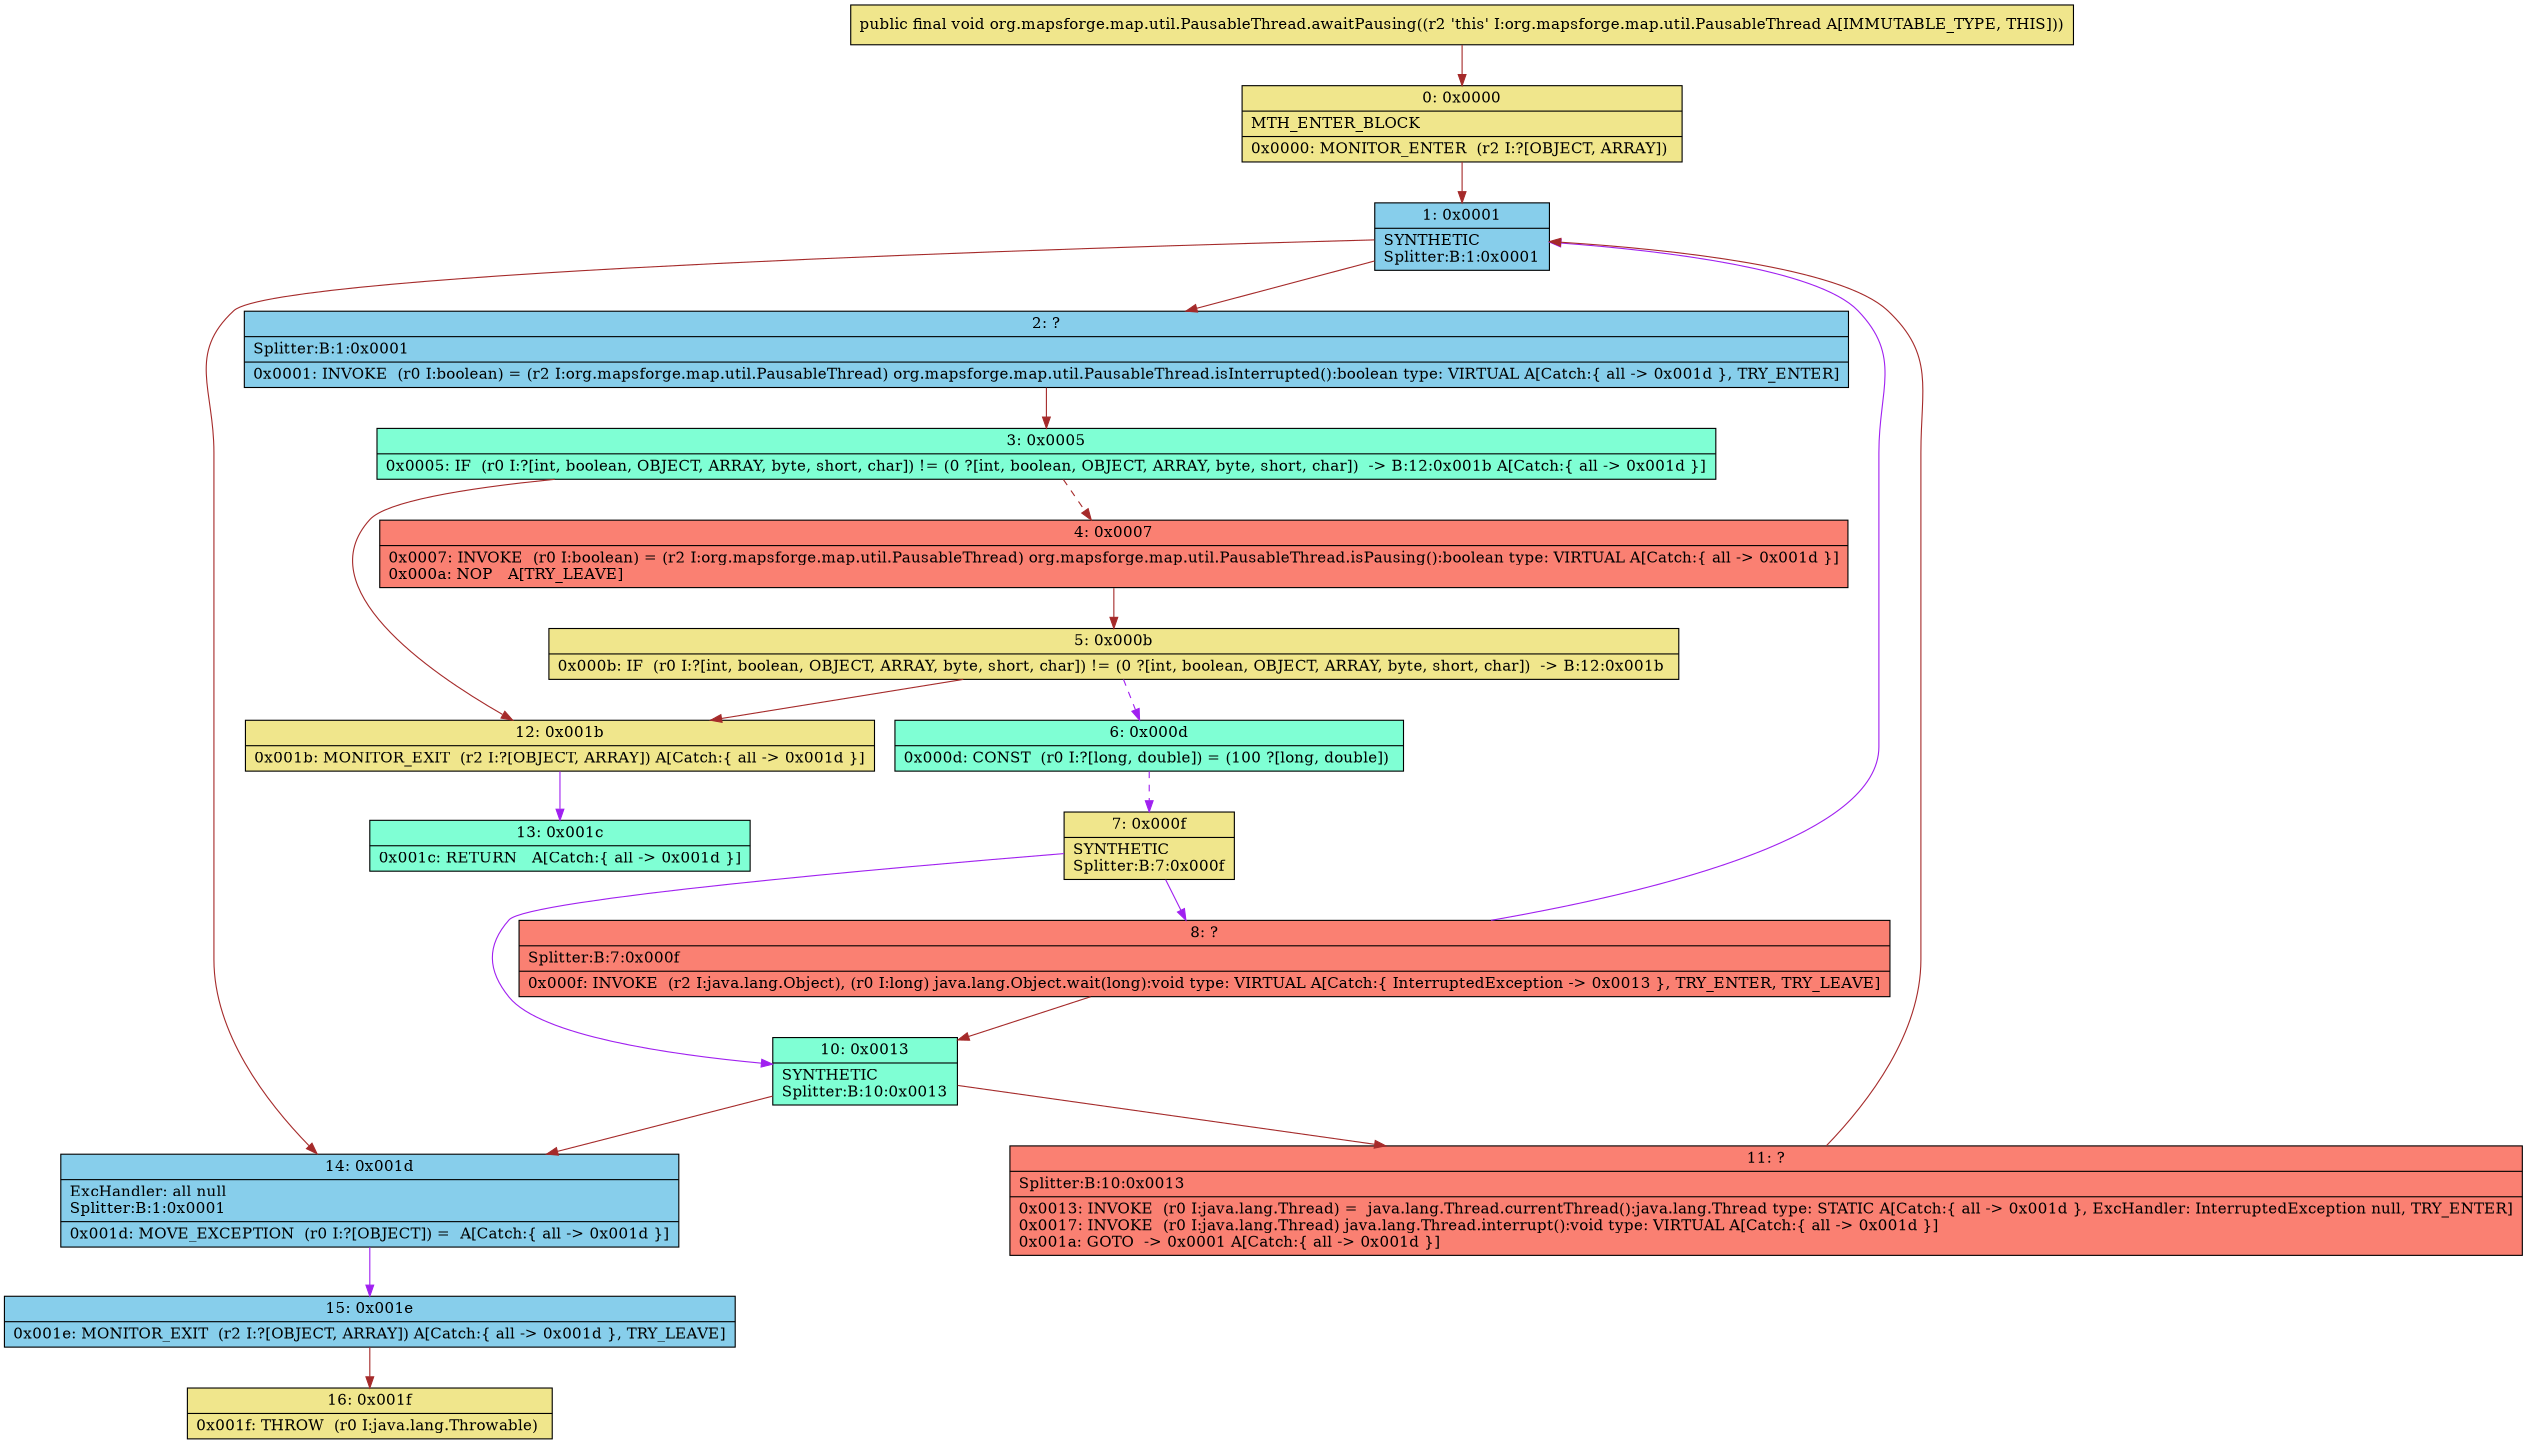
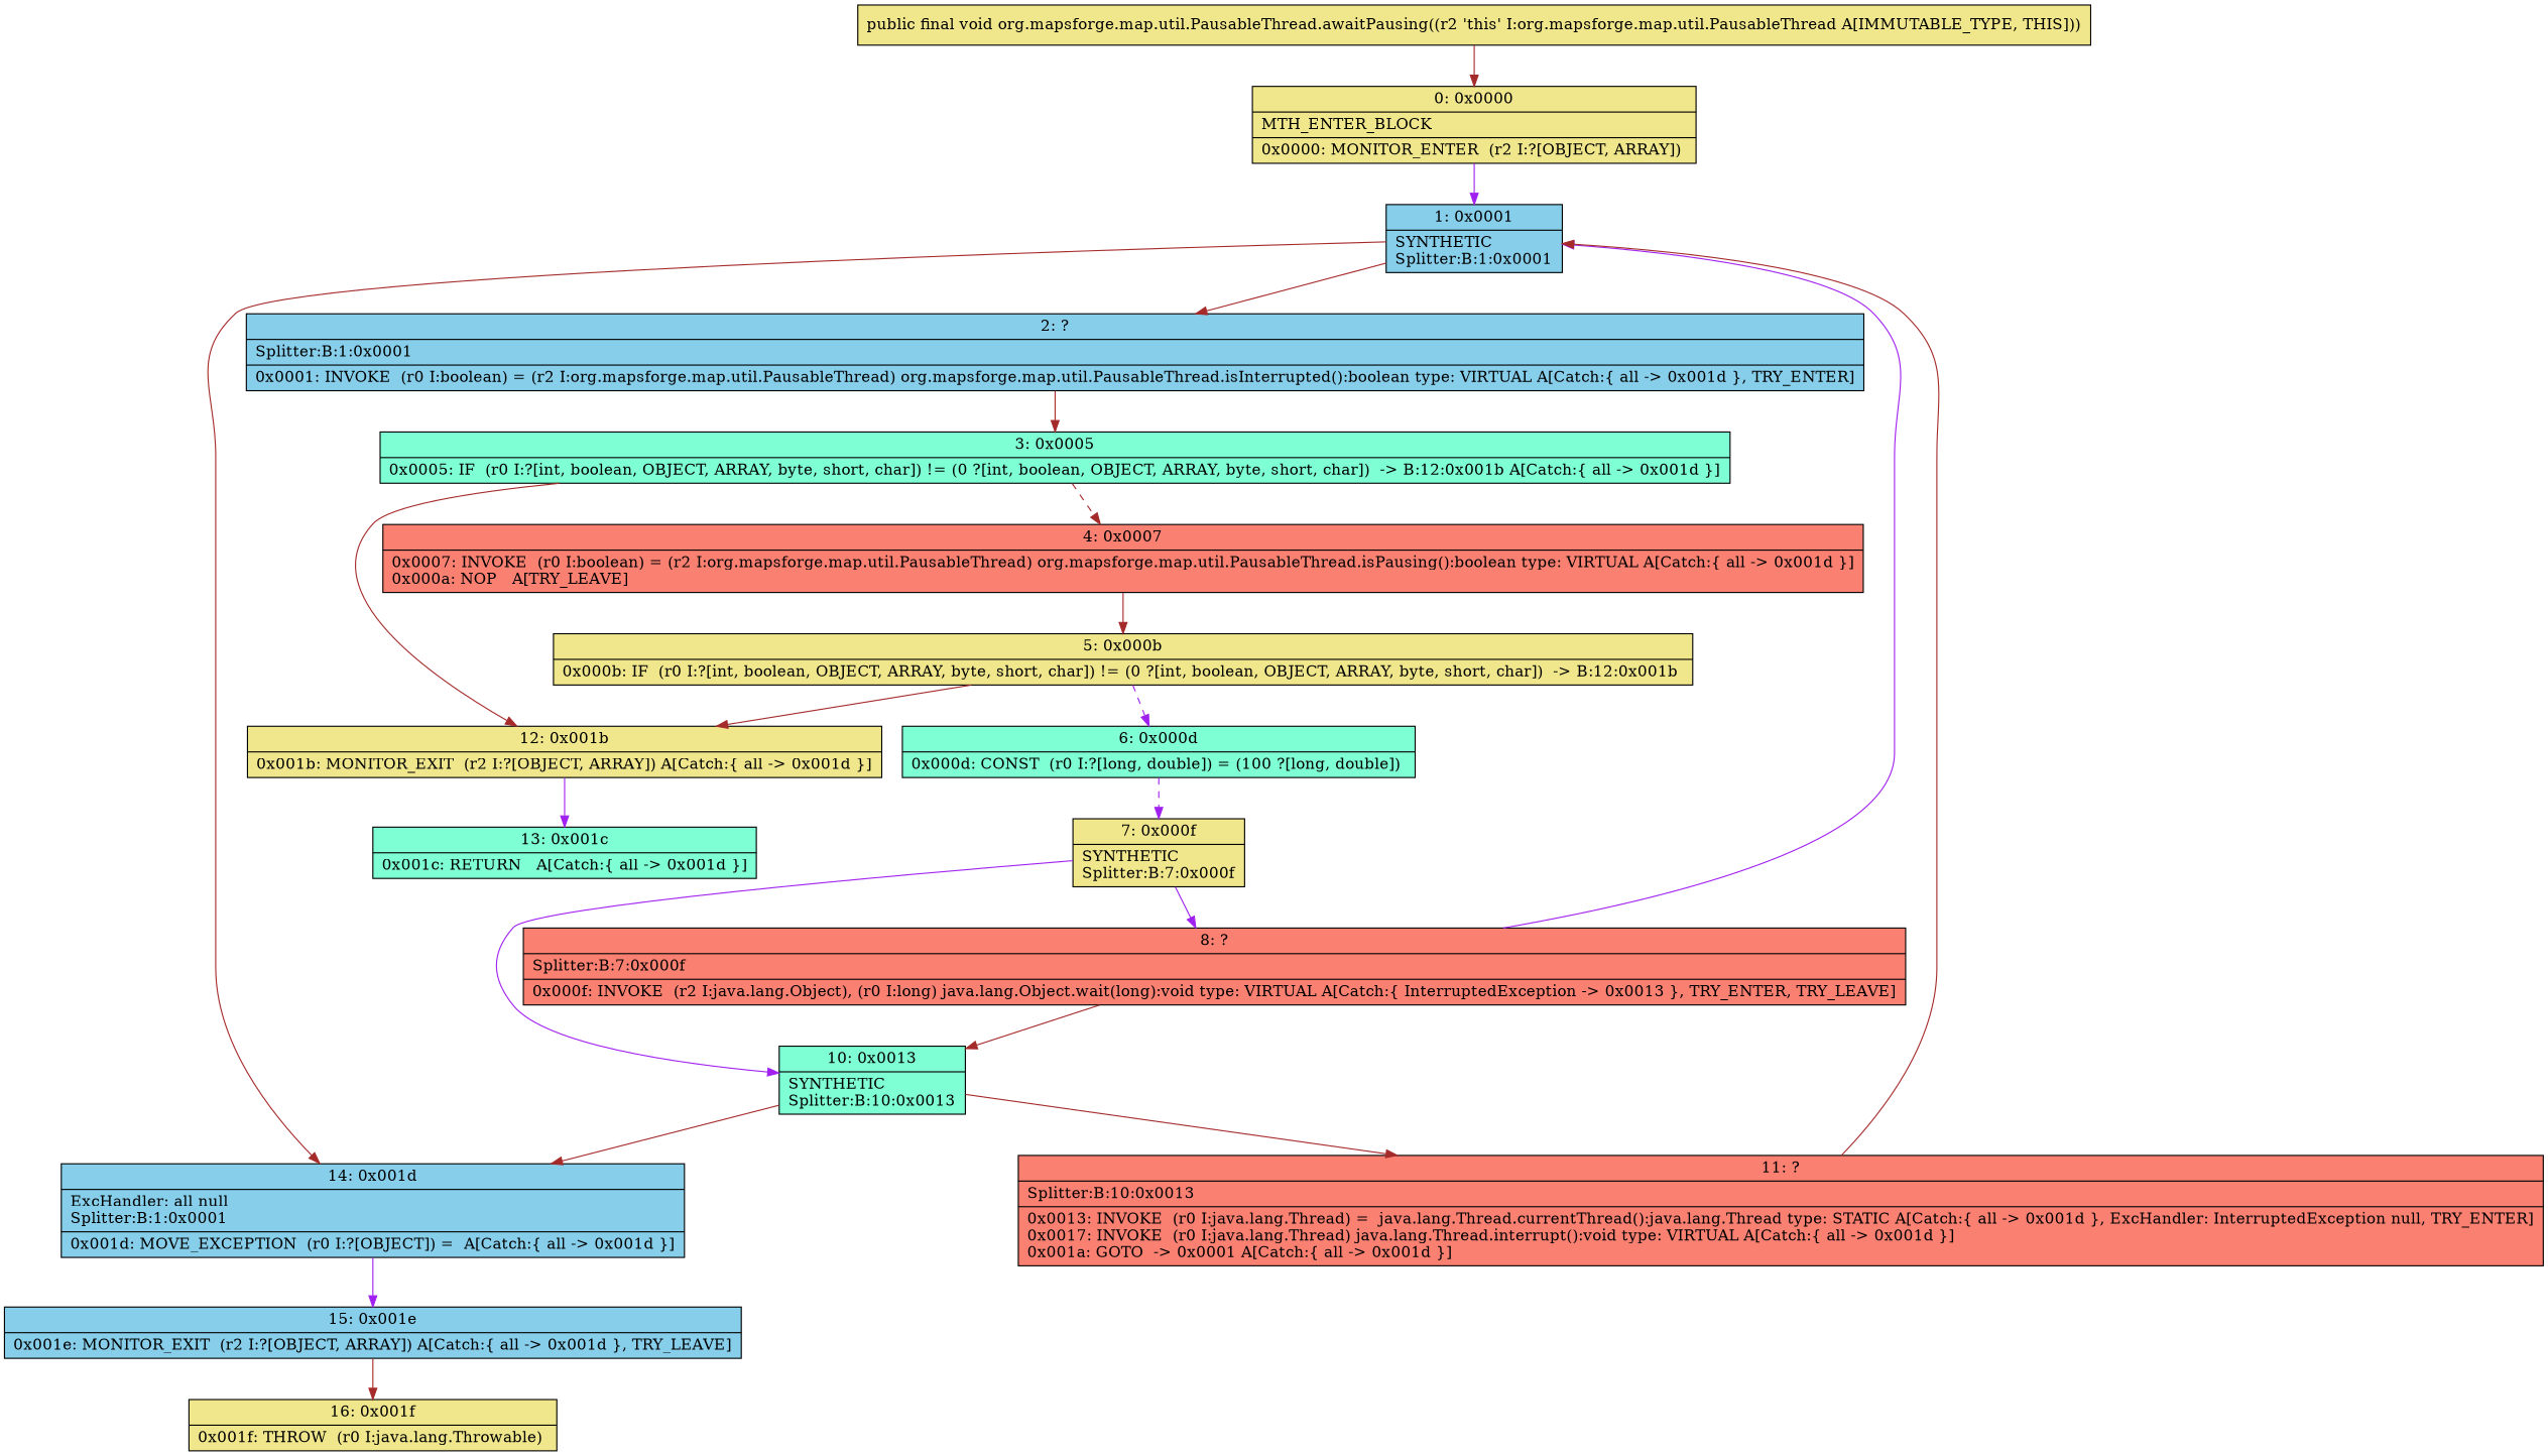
  digraph {
    node [fillcolor=khaki shape=record style=filled]
    edge [color=brown]
    n1 [label="{0\:\ 0x0000|MTH_ENTER_BLOCK\l|0x0000: MONITOR_ENTER  (r2 I:?[OBJECT, ARRAY]) \l}"]
    n2 [fillcolor=skyblue label="{1\:\ 0x0001|SYNTHETIC\lSplitter:B:1:0x0001\l}"]
    n3 [fillcolor=skyblue label="{2\:\ ?|Splitter:B:1:0x0001\l|0x0001: INVOKE  (r0 I:boolean) = (r2 I:org.mapsforge.map.util.PausableThread) org.mapsforge.map.util.PausableThread.isInterrupted():boolean type: VIRTUAL A[Catch:\{ all \-\> 0x001d \}, TRY_ENTER]\l}"]
    n4 [fillcolor=skyblue label="{14\:\ 0x001d|ExcHandler: all null\lSplitter:B:1:0x0001\l|0x001d: MOVE_EXCEPTION  (r0 I:?[OBJECT]) =  A[Catch:\{ all \-\> 0x001d \}]\l}"]
    n5 [fillcolor=aquamarine label="{3\:\ 0x0005|0x0005: IF  (r0 I:?[int, boolean, OBJECT, ARRAY, byte, short, char]) != (0 ?[int, boolean, OBJECT, ARRAY, byte, short, char])  \-\> B:12:0x001b A[Catch:\{ all \-\> 0x001d \}]\l}"]
    n6 [fillcolor=skyblue label="{15\:\ 0x001e|0x001e: MONITOR_EXIT  (r2 I:?[OBJECT, ARRAY]) A[Catch:\{ all \-\> 0x001d \}, TRY_LEAVE]\l}"]
    n7 [fillcolor=salmon label="{4\:\ 0x0007|0x0007: INVOKE  (r0 I:boolean) = (r2 I:org.mapsforge.map.util.PausableThread) org.mapsforge.map.util.PausableThread.isPausing():boolean type: VIRTUAL A[Catch:\{ all \-\> 0x001d \}]\l0x000a: NOP   A[TRY_LEAVE]\l}"]
    n8 [label="{12\:\ 0x001b|0x001b: MONITOR_EXIT  (r2 I:?[OBJECT, ARRAY]) A[Catch:\{ all \-\> 0x001d \}]\l}"]
    n9 [label="{5\:\ 0x000b|0x000b: IF  (r0 I:?[int, boolean, OBJECT, ARRAY, byte, short, char]) != (0 ?[int, boolean, OBJECT, ARRAY, byte, short, char])  \-\> B:12:0x001b \l}"]
    n10 [fillcolor=aquamarine label="{13\:\ 0x001c|0x001c: RETURN   A[Catch:\{ all \-\> 0x001d \}]\l}"]
    n11 [fillcolor=aquamarine label="{6\:\ 0x000d|0x000d: CONST  (r0 I:?[long, double]) = (100 ?[long, double]) \l}"]
    n12 [label="{7\:\ 0x000f|SYNTHETIC\lSplitter:B:7:0x000f\l}"]
    n13 [fillcolor=salmon label="{8\:\ ?|Splitter:B:7:0x000f\l|0x000f: INVOKE  (r2 I:java.lang.Object), (r0 I:long) java.lang.Object.wait(long):void type: VIRTUAL A[Catch:\{ InterruptedException \-\> 0x0013 \}, TRY_ENTER, TRY_LEAVE]\l}"]
    n14 [fillcolor=aquamarine label="{10\:\ 0x0013|SYNTHETIC\lSplitter:B:10:0x0013\l}"]
    n15 [fillcolor=salmon label="{11\:\ ?|Splitter:B:10:0x0013\l|0x0013: INVOKE  (r0 I:java.lang.Thread) =  java.lang.Thread.currentThread():java.lang.Thread type: STATIC A[Catch:\{ all \-\> 0x001d \}, ExcHandler: InterruptedException null, TRY_ENTER]\l0x0017: INVOKE  (r0 I:java.lang.Thread) java.lang.Thread.interrupt():void type: VIRTUAL A[Catch:\{ all \-\> 0x001d \}]\l0x001a: GOTO  \-\> 0x0001 A[Catch:\{ all \-\> 0x001d \}]\l}"]
    n16 [label="{16\:\ 0x001f|0x001f: THROW  (r0 I:java.lang.Throwable) \l}"]
    n17 [label="{public final void org.mapsforge.map.util.PausableThread.awaitPausing((r2 'this' I:org.mapsforge.map.util.PausableThread A[IMMUTABLE_TYPE, THIS])) }"]
-   n1 -> n2
+   n1 -> n2 [color=purple]
    n2 -> n3
    n2 -> n4
    n3 -> n5
    n4 -> n6 [color=purple]
    n5 -> n7 [style=dashed]
    n5 -> n8
    n6 -> n16
    n7 -> n9
    n8 -> n10 [color=purple]
    n9 -> n8
    n9 -> n11 [color=purple style=dashed]
    n11 -> n12 [color=purple style=dashed]
    n12 -> n13 [color=purple]
    n12 -> n14 [color=purple]
    n13 -> n2 [color=purple]
    n13 -> n14
    n14 -> n4
    n14 -> n15
    n15 -> n2
    n17 -> n1
  }
